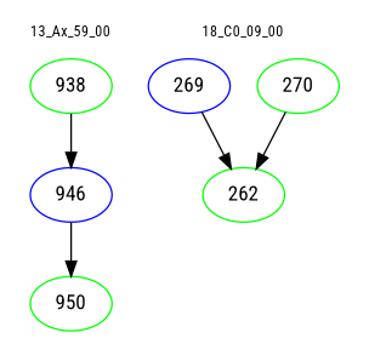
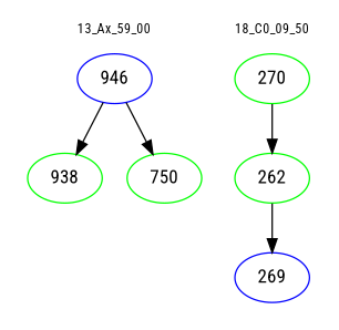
  digraph {
    fontname="Roboto Condensed"
    node [color=green fontname="Roboto Condensed"]
    edge [color=black fontname="Roboto Condensed"]
    n1 [label=938]
    n2 [color=blue label=946]
-   n3 [label=950]
+   n3 [label=750]
    n4 [label=270]
    n5 [color=blue label=269]
    n6 [label=262]
    subgraph cluster_1 {
      color=white
      fontsize=10
      label="13_Ax_59_00"
      n1
      n2
      n3
    }
    subgraph cluster_2 {
      color=white
      fontsize=10
-     label="18_C0_09_00"
+     label="18_C0_09_50"
      n4
      n5
      n6
    }
-   n1 -> n2
+   n2 -> n1
    n2 -> n3
    n4 -> n6
-   n5 -> n6
+   n6 -> n5
  }
